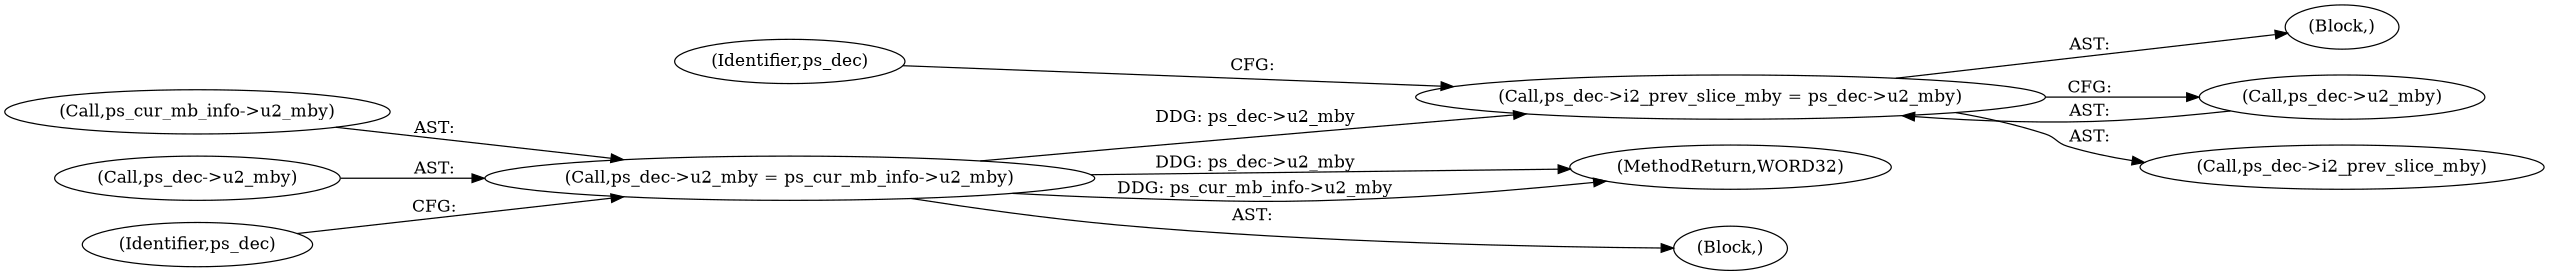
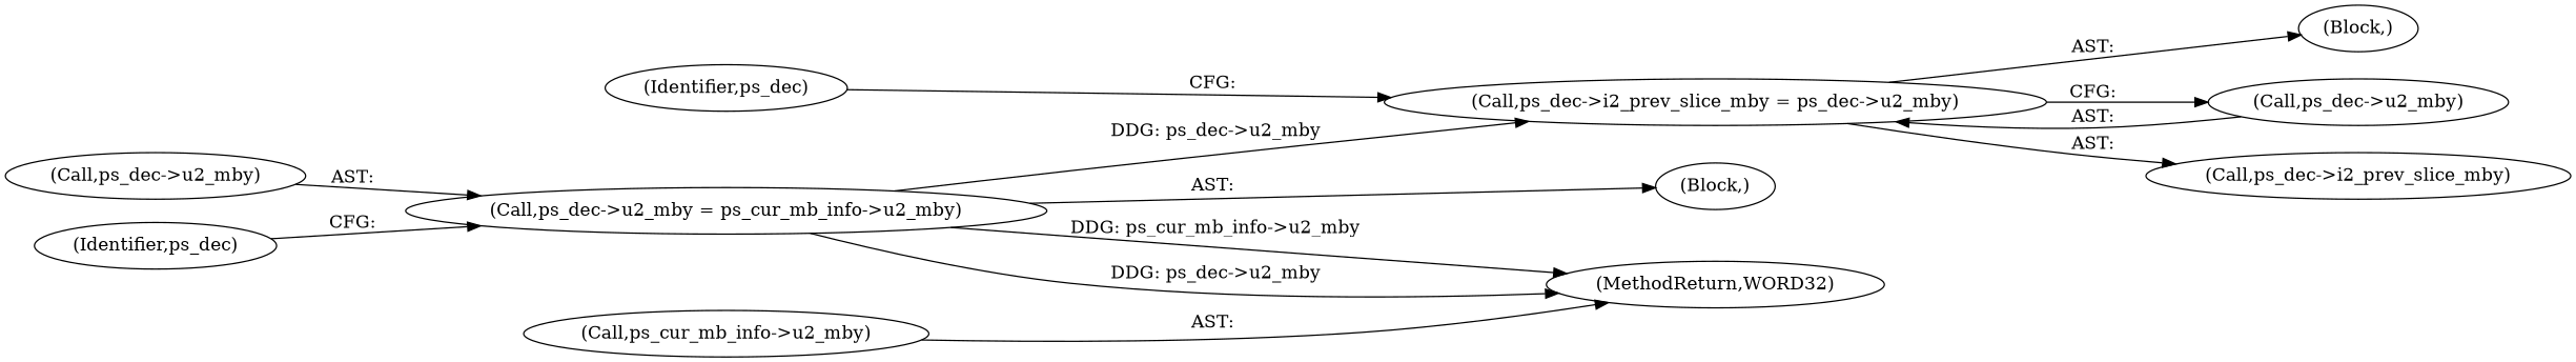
  digraph {
    rankdir=LR
    n1 [label="(Call,ps_dec->u2_mby = ps_cur_mb_info->u2_mby)"]
    n2 [label="(Call,ps_dec->i2_prev_slice_mby = ps_dec->u2_mby)"]
    n3 [label="(MethodReturn,WORD32)"]
    n4 [label="(Block,)"]
    n5 [label="(Block,)"]
    n6 [label="(Call,ps_dec->u2_mby)"]
    n7 [label="(Call,ps_dec->i2_prev_slice_mby)"]
    n8 [label="(Call,ps_cur_mb_info->u2_mby)"]
    n9 [label="(Call,ps_dec->u2_mby)"]
    n10 [label="(Identifier,ps_dec)"]
    n11 [label="(Identifier,ps_dec)"]
    n1 -> n2 [label="DDG: ps_dec->u2_mby"]
    n1 -> n3 [label="DDG: ps_dec->u2_mby"]
    n1 -> n3 [label="DDG: ps_cur_mb_info->u2_mby"]
    n1 -> n4 [label="AST: "]
    n2 -> n5 [label="AST: "]
    n2 -> n6 [label="CFG: "]
    n2 -> n7 [label="AST: "]
    n6 -> n2 [label="AST: "]
-   n8 -> n1 [label="AST: "]
+   n8 -> n3 [label="AST: "]
    n9 -> n1 [label="AST: "]
    n10 -> n1 [label="CFG: "]
    n11 -> n2 [label="CFG: "]
  }
